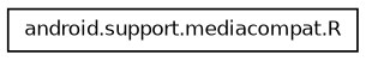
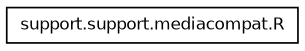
  digraph {
    rankdir=LR
-   n1 [color=black fillcolor=white fontname=Helvetica fontsize=10 height=0.2 label="android.support.mediacompat.R" shape=record style=filled width=0.4]
+   n1 [color=black fillcolor=white fontname=Helvetica fontsize=10 height=0.2 label="support.support.mediacompat.R" shape=record style=filled width=0.4]
  }
